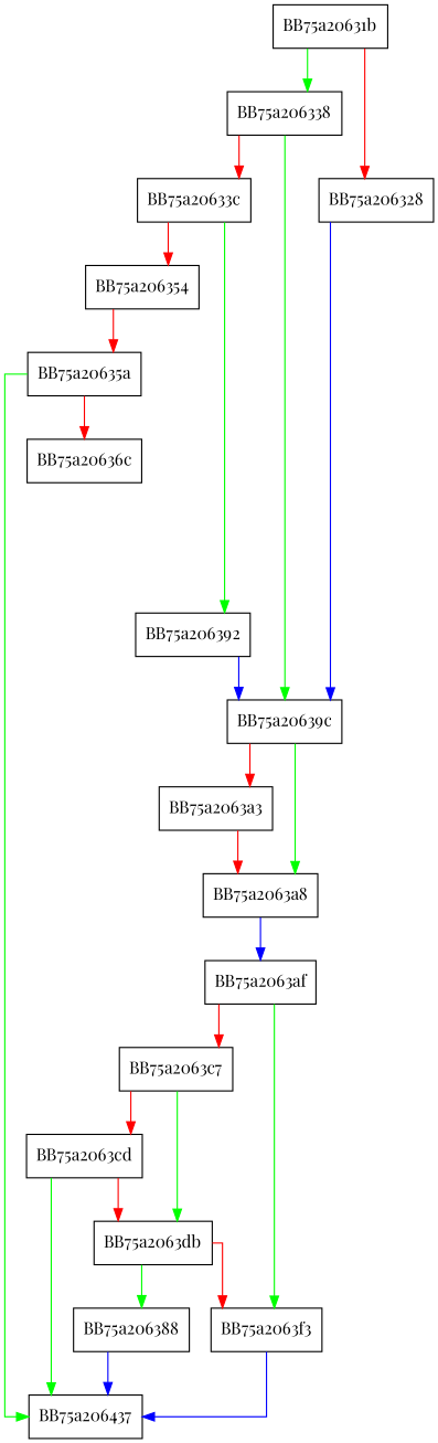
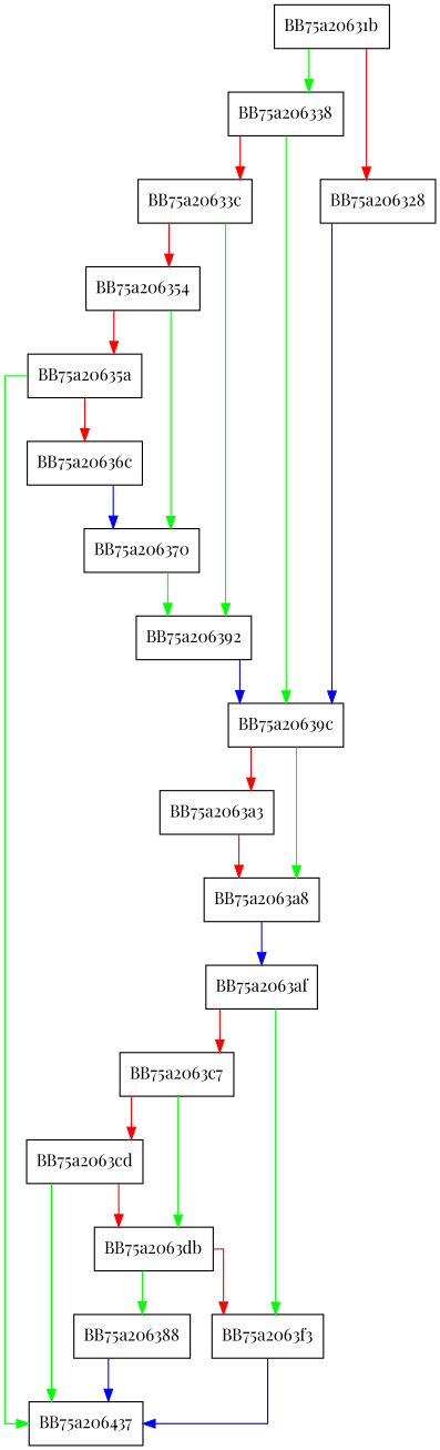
  digraph {
    fontname="Playfair Display"
    splines=ortho
    node [fontname="Playfair Display" shape=box]
    edge [color=green fontname="Playfair Display"]
    BB75a2063af
    BB75a2063f3
    BB75a2063c7
    BB75a20631b
    BB75a206338
    BB75a206328
    BB75a206437
    BB75a2063db
    BB75a2063cd
    BB75a20639c
    BB75a20633c
    BB75a2063a8
    BB75a2063a3
    BB75a206392
    BB75a206354
+   BB75a206370
    BB75a20635a
    BB75a20636c
    BB75a206388
    BB75a2063af -> BB75a2063f3
    BB75a2063af -> BB75a2063c7 [color=red]
    BB75a2063f3 -> BB75a206437 [color=blue]
    BB75a2063c7 -> BB75a2063db
    BB75a2063c7 -> BB75a2063cd [color=red]
    BB75a20631b -> BB75a206338
    BB75a20631b -> BB75a206328 [color=red]
    BB75a206338 -> BB75a20639c
    BB75a206338 -> BB75a20633c [color=red]
    BB75a206328 -> BB75a20639c [color=blue]
    BB75a2063db -> BB75a2063f3 [color=red]
    BB75a2063db -> BB75a206388
    BB75a2063cd -> BB75a206437
    BB75a2063cd -> BB75a2063db [color=red]
    BB75a20639c -> BB75a2063a8
    BB75a20639c -> BB75a2063a3 [color=red]
    BB75a20633c -> BB75a206392
    BB75a20633c -> BB75a206354 [color=red]
    BB75a2063a8 -> BB75a2063af [color=blue]
    BB75a2063a3 -> BB75a2063a8 [color=red]
    BB75a206392 -> BB75a20639c [color=blue]
+   BB75a206354 -> BB75a206370
    BB75a206354 -> BB75a20635a [color=red]
+   BB75a206370 -> BB75a206392
    BB75a20635a -> BB75a206437
    BB75a20635a -> BB75a20636c [color=red]
+   BB75a20636c -> BB75a206370 [color=blue]
    BB75a206388 -> BB75a206437 [color=blue]
  }
